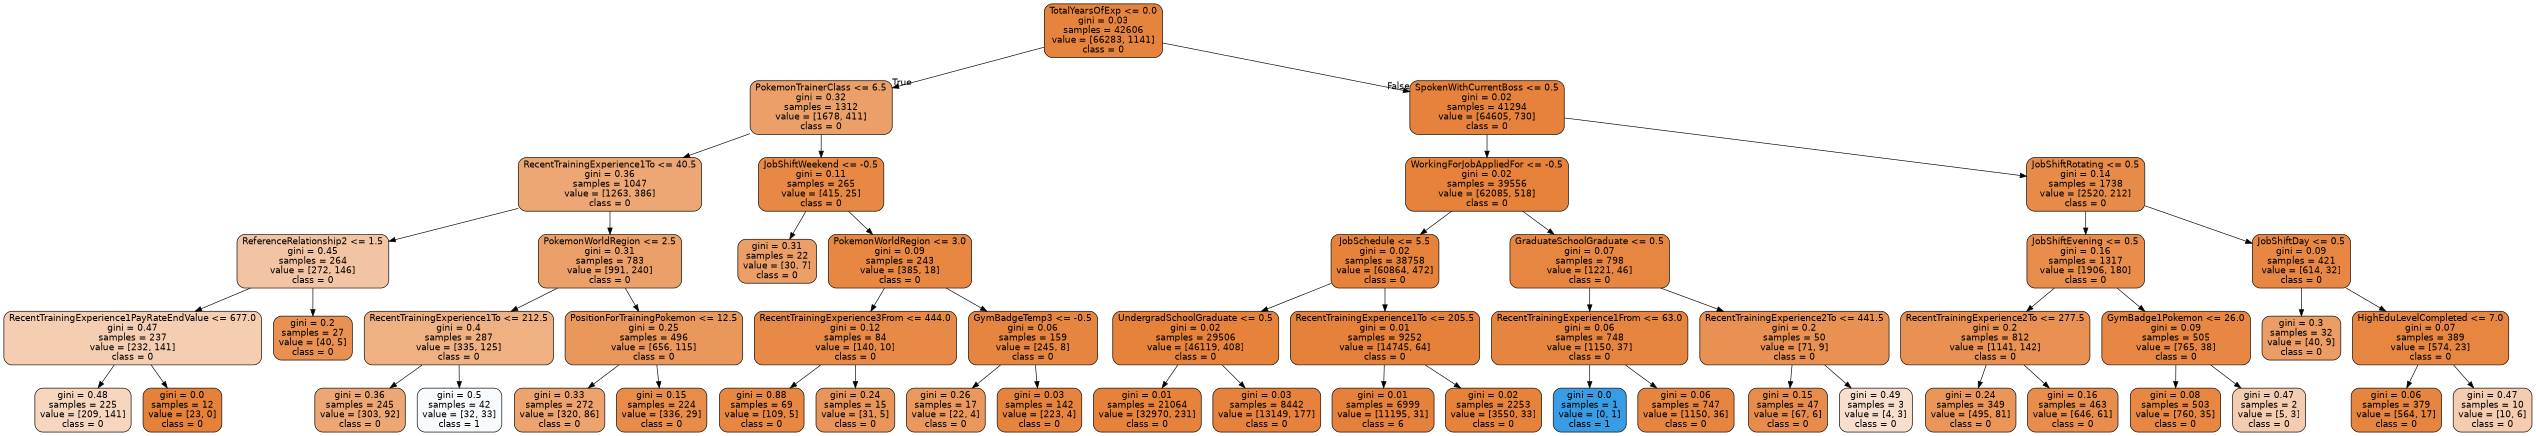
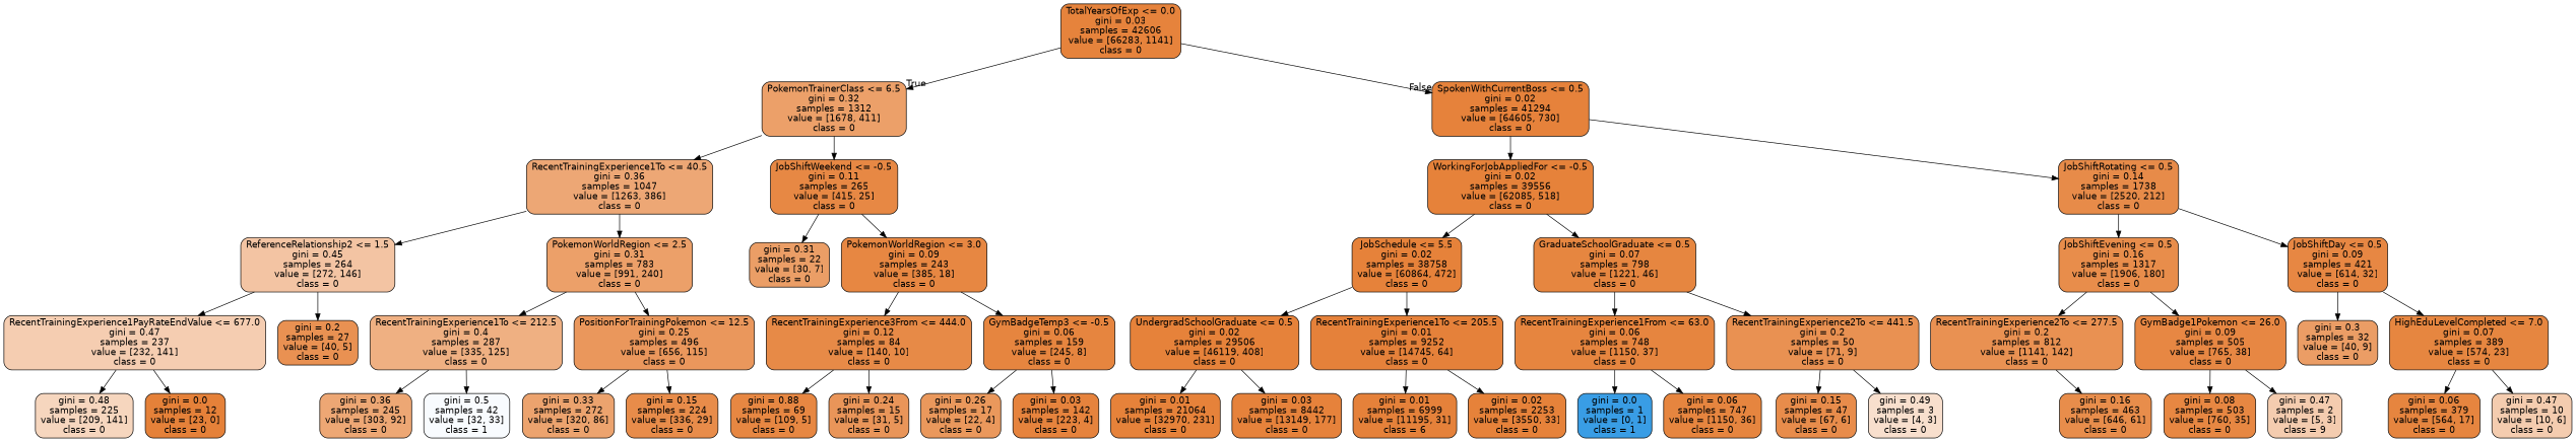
  digraph {
    node [color=black fillcolor="#e58139fd" fontname=helvetica shape=box style="filled, rounded"]
    edge [fontname=helvetica]
    n1 [fillcolor="#e58139fb" label="TotalYearsOfExp <= 0.0\ngini = 0.03\nsamples = 42606\nvalue = [66283, 1141]\nclass = 0"]
    n2 [fillcolor="#e58139c1" label="PokemonTrainerClass <= 6.5\ngini = 0.32\nsamples = 1312\nvalue = [1678, 411]\nclass = 0"]
    n3 [fillcolor="#e58139fc" label="SpokenWithCurrentBoss <= 0.5\ngini = 0.02\nsamples = 41294\nvalue = [64605, 730]\nclass = 0"]
    n4 [fillcolor="#e58139b1" label="RecentTrainingExperience1To <= 40.5\ngini = 0.36\nsamples = 1047\nvalue = [1263, 386]\nclass = 0"]
    n5 [fillcolor="#e58139f0" label="JobShiftWeekend <= -0.5\ngini = 0.11\nsamples = 265\nvalue = [415, 25]\nclass = 0"]
    n6 [label="WorkingForJobAppliedFor <= -0.5\ngini = 0.02\nsamples = 39556\nvalue = [62085, 518]\nclass = 0"]
    n7 [fillcolor="#e58139ea" label="JobShiftRotating <= 0.5\ngini = 0.14\nsamples = 1738\nvalue = [2520, 212]\nclass = 0"]
    n8 [fillcolor="#e5813976" label="ReferenceRelationship2 <= 1.5\ngini = 0.45\nsamples = 264\nvalue = [272, 146]\nclass = 0"]
    n9 [fillcolor="#e58139c1" label="PokemonWorldRegion <= 2.5\ngini = 0.31\nsamples = 783\nvalue = [991, 240]\nclass = 0"]
    n10 [fillcolor="#e58139c4" label="gini = 0.31\nsamples = 22\nvalue = [30, 7]\nclass = 0"]
    n11 [fillcolor="#e58139f3" label="PokemonWorldRegion <= 3.0\ngini = 0.09\nsamples = 243\nvalue = [385, 18]\nclass = 0"]
    n12 [fillcolor="#e5813964" label="RecentTrainingExperience1PayRateEndValue <= 677.0\ngini = 0.47\nsamples = 237\nvalue = [232, 141]\nclass = 0"]
    n13 [fillcolor="#e58139df" label="gini = 0.2\nsamples = 27\nvalue = [40, 5]\nclass = 0"]
    n14 [fillcolor="#e58139a0" label="RecentTrainingExperience1To <= 212.5\ngini = 0.4\nsamples = 287\nvalue = [335, 125]\nclass = 0"]
    n15 [fillcolor="#e58139d2" label="PositionForTrainingPokemon <= 12.5\ngini = 0.25\nsamples = 496\nvalue = [656, 115]\nclass = 0"]
    n16 [fillcolor="#e5813953" label="gini = 0.48\nsamples = 225\nvalue = [209, 141]\nclass = 0"]
    n17 [fillcolor="#e58139ff" label="gini = 0.0\nsamples = 12\nvalue = [23, 0]\nclass = 0"]
    n18 [fillcolor="#e58139b2" label="gini = 0.36\nsamples = 245\nvalue = [303, 92]\nclass = 0"]
    n19 [fillcolor="#399de508" label="gini = 0.5\nsamples = 42\nvalue = [32, 33]\nclass = 1"]
    n20 [fillcolor="#e58139ba" label="gini = 0.33\nsamples = 272\nvalue = [320, 86]\nclass = 0"]
    n21 [fillcolor="#e58139e9" label="gini = 0.15\nsamples = 224\nvalue = [336, 29]\nclass = 0"]
    n22 [fillcolor="#e58139ed" label="RecentTrainingExperience3From <= 444.0\ngini = 0.12\nsamples = 84\nvalue = [140, 10]\nclass = 0"]
    n23 [fillcolor="#e58139f7" label="GymBadgeTemp3 <= -0.5\ngini = 0.06\nsamples = 159\nvalue = [245, 8]\nclass = 0"]
    n24 [fillcolor="#e58139f3" label="gini = 0.88\nsamples = 69\nvalue = [109, 5]\nclass = 0"]
    n25 [fillcolor="#e58139d6" label="gini = 0.24\nsamples = 15\nvalue = [31, 5]\nclass = 0"]
    n26 [fillcolor="#e58139d1" label="gini = 0.26\nsamples = 17\nvalue = [22, 4]\nclass = 0"]
    n27 [fillcolor="#e58139fa" label="gini = 0.03\nsamples = 142\nvalue = [223, 4]\nclass = 0"]
    n28 [label="JobSchedule <= 5.5\ngini = 0.02\nsamples = 38758\nvalue = [60864, 472]\nclass = 0"]
    n29 [fillcolor="#e58139f5" label="GraduateSchoolGraduate <= 0.5\ngini = 0.07\nsamples = 798\nvalue = [1221, 46]\nclass = 0"]
    n30 [fillcolor="#e58139e7" label="JobShiftEvening <= 0.5\ngini = 0.16\nsamples = 1317\nvalue = [1906, 180]\nclass = 0"]
    n31 [fillcolor="#e58139f2" label="JobShiftDay <= 0.5\ngini = 0.09\nsamples = 421\nvalue = [614, 32]\nclass = 0"]
    n32 [label="UndergradSchoolGraduate <= 0.5\ngini = 0.02\nsamples = 29506\nvalue = [46119, 408]\nclass = 0"]
    n33 [fillcolor="#e58139fe" label="RecentTrainingExperience1To <= 205.5\ngini = 0.01\nsamples = 9252\nvalue = [14745, 64]\nclass = 0"]
    n34 [fillcolor="#e58139f7" label="RecentTrainingExperience1From <= 63.0\ngini = 0.06\nsamples = 748\nvalue = [1150, 37]\nclass = 0"]
    n35 [fillcolor="#e58139df" label="RecentTrainingExperience2To <= 441.5\ngini = 0.2\nsamples = 50\nvalue = [71, 9]\nclass = 0"]
    n36 [label="gini = 0.01\nsamples = 21064\nvalue = [32970, 231]\nclass = 0"]
    n37 [fillcolor="#e58139fc" label="gini = 0.03\nsamples = 8442\nvalue = [13149, 177]\nclass = 0"]
    n38 [fillcolor="#e58139fe" label="gini = 0.01\nsamples = 6999\nvalue = [11195, 31]\nclass = 6"]
    n39 [label="gini = 0.02\nsamples = 2253\nvalue = [3550, 33]\nclass = 0"]
    n40 [fillcolor="#399de5ff" label="gini = 0.0\nsamples = 1\nvalue = [0, 1]\nclass = 1"]
    n41 [fillcolor="#e58139f7" label="gini = 0.06\nsamples = 747\nvalue = [1150, 36]\nclass = 0"]
    n42 [fillcolor="#e58139e8" label="gini = 0.15\nsamples = 47\nvalue = [67, 6]\nclass = 0"]
    n43 [fillcolor="#e5813940" label="gini = 0.49\nsamples = 3\nvalue = [4, 3]\nclass = 0"]
    n44 [fillcolor="#e58139df" label="RecentTrainingExperience2To <= 277.5\ngini = 0.2\nsamples = 812\nvalue = [1141, 142]\nclass = 0"]
    n45 [fillcolor="#e58139f2" label="GymBadge1Pokemon <= 26.0\ngini = 0.09\nsamples = 505\nvalue = [765, 38]\nclass = 0"]
    n46 [fillcolor="#e58139c6" label="gini = 0.3\nsamples = 32\nvalue = [40, 9]\nclass = 0"]
    n47 [fillcolor="#e58139f5" label="HighEduLevelCompleted <= 7.0\ngini = 0.07\nsamples = 389\nvalue = [574, 23]\nclass = 0"]
-   n48 [fillcolor="#e58139d5" label="gini = 0.24\nsamples = 349\nvalue = [495, 81]\nclass = 0"]
    n49 [fillcolor="#e58139e7" label="gini = 0.16\nsamples = 463\nvalue = [646, 61]\nclass = 0"]
    n50 [fillcolor="#e58139f3" label="gini = 0.08\nsamples = 503\nvalue = [760, 35]\nclass = 0"]
-   n51 [fillcolor="#e5813966" label="gini = 0.47\nsamples = 2\nvalue = [5, 3]\nclass = 0"]
+   n51 [fillcolor="#e5813966" label="gini = 0.47\nsamples = 2\nvalue = [5, 3]\nclass = 9"]
    n52 [fillcolor="#e58139f7" label="gini = 0.06\nsamples = 379\nvalue = [564, 17]\nclass = 0"]
    n53 [fillcolor="#e5813966" label="gini = 0.47\nsamples = 10\nvalue = [10, 6]\nclass = 0"]
    n1 -> n2 [headlabel=True labelangle=45 labeldistance=2.5]
    n1 -> n3 [headlabel=False labelangle=-45 labeldistance=2.5]
    n2 -> n4
    n2 -> n5
    n3 -> n6
    n3 -> n7
    n4 -> n8
    n4 -> n9
    n5 -> n10
    n5 -> n11
    n6 -> n28
    n6 -> n29
    n7 -> n30
    n7 -> n31
    n8 -> n12
    n8 -> n13
    n9 -> n14
    n9 -> n15
    n11 -> n22
    n11 -> n23
    n12 -> n16
    n12 -> n17
    n14 -> n18
    n14 -> n19
    n15 -> n20
    n15 -> n21
    n22 -> n24
    n22 -> n25
    n23 -> n26
    n23 -> n27
    n28 -> n32
    n28 -> n33
    n29 -> n34
    n29 -> n35
    n30 -> n44
    n30 -> n45
    n31 -> n46
    n31 -> n47
    n32 -> n36
    n32 -> n37
    n33 -> n38
    n33 -> n39
    n34 -> n40
    n34 -> n41
    n35 -> n42
    n35 -> n43
-   n44 -> n48
    n44 -> n49
    n45 -> n50
    n45 -> n51
    n47 -> n52
    n47 -> n53
  }
